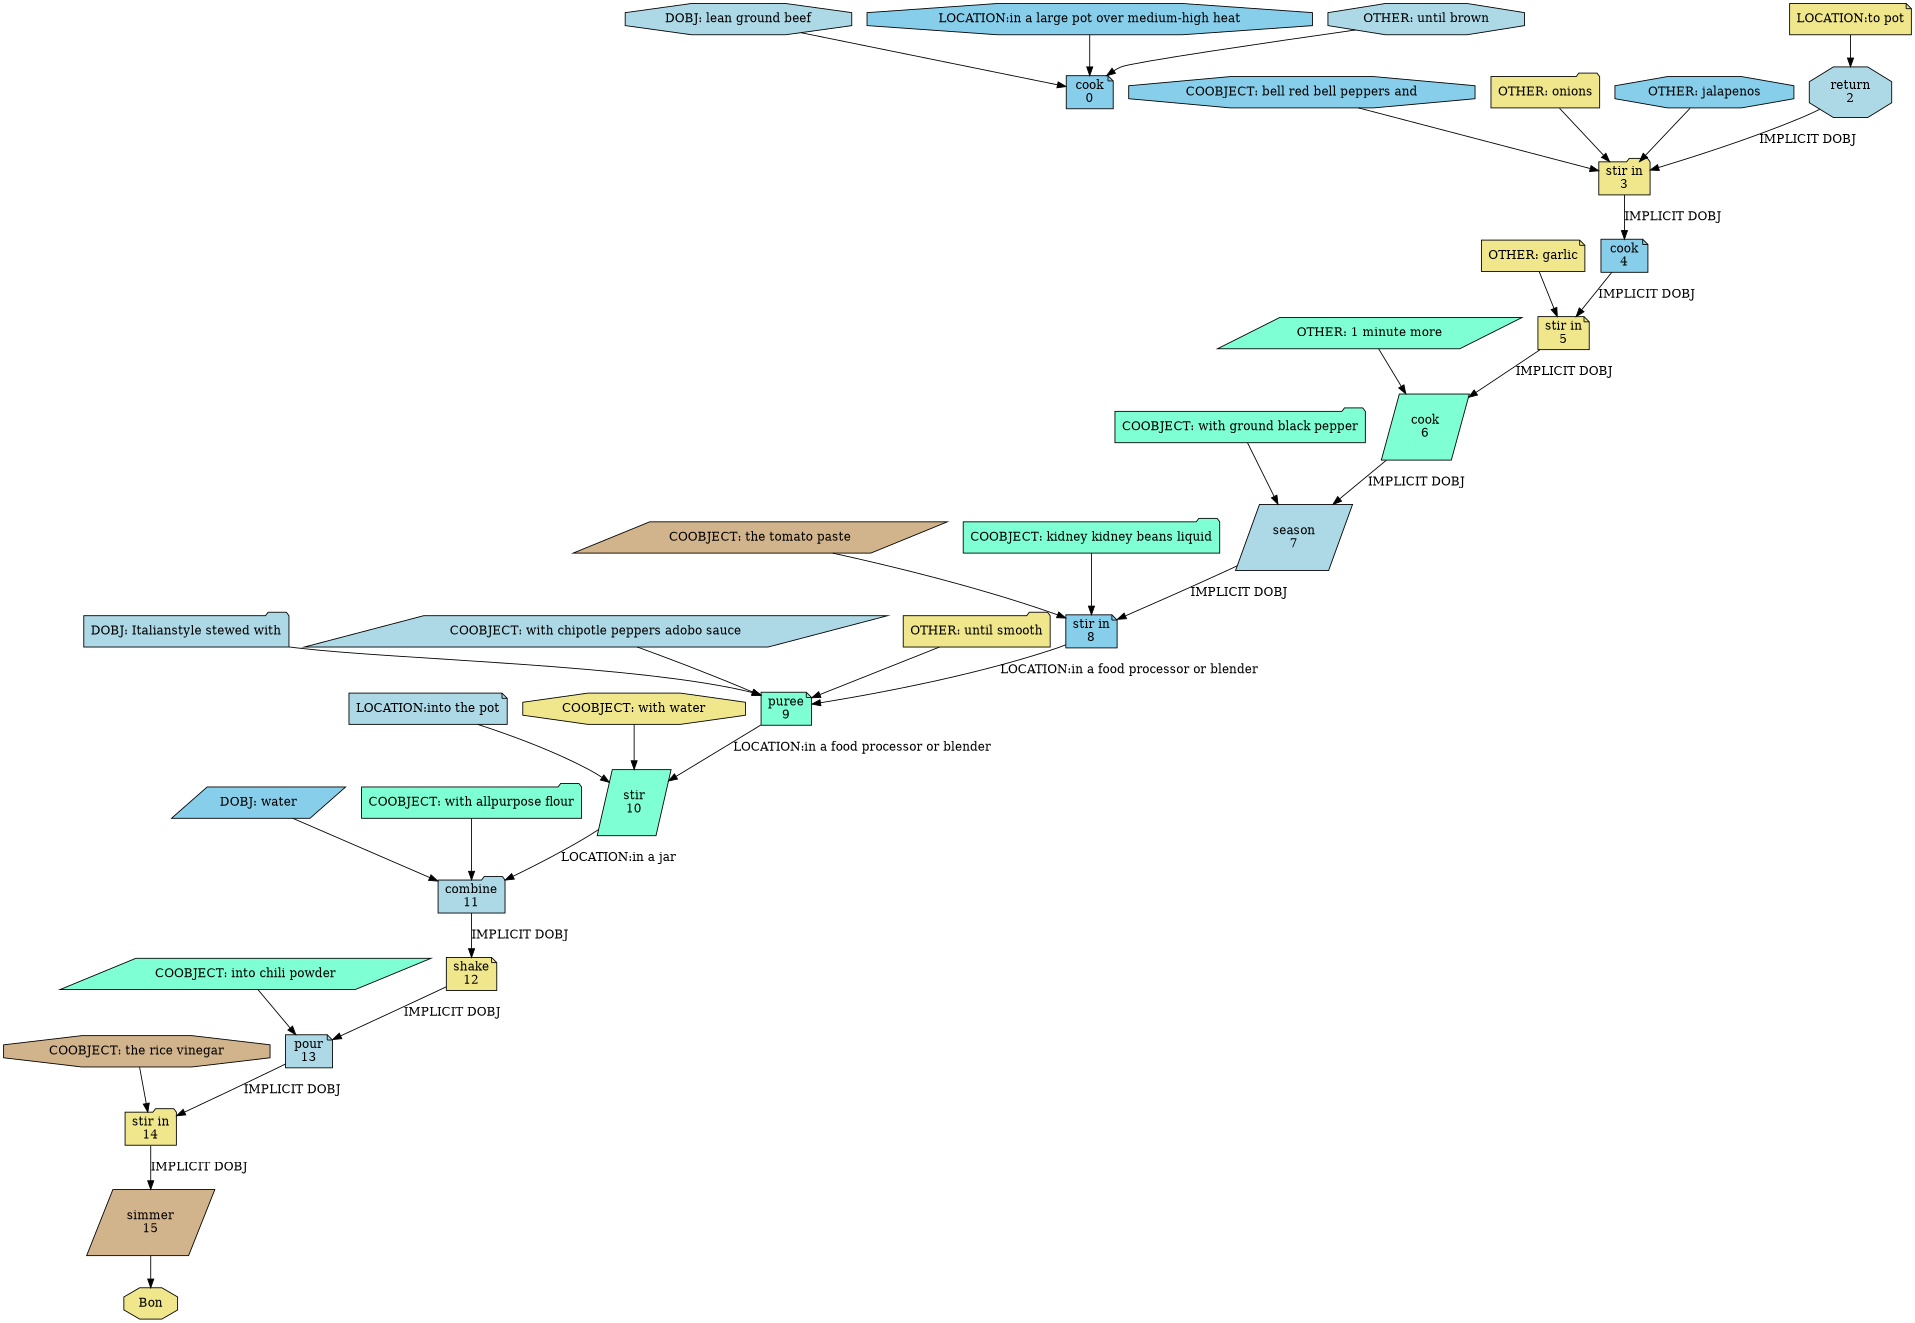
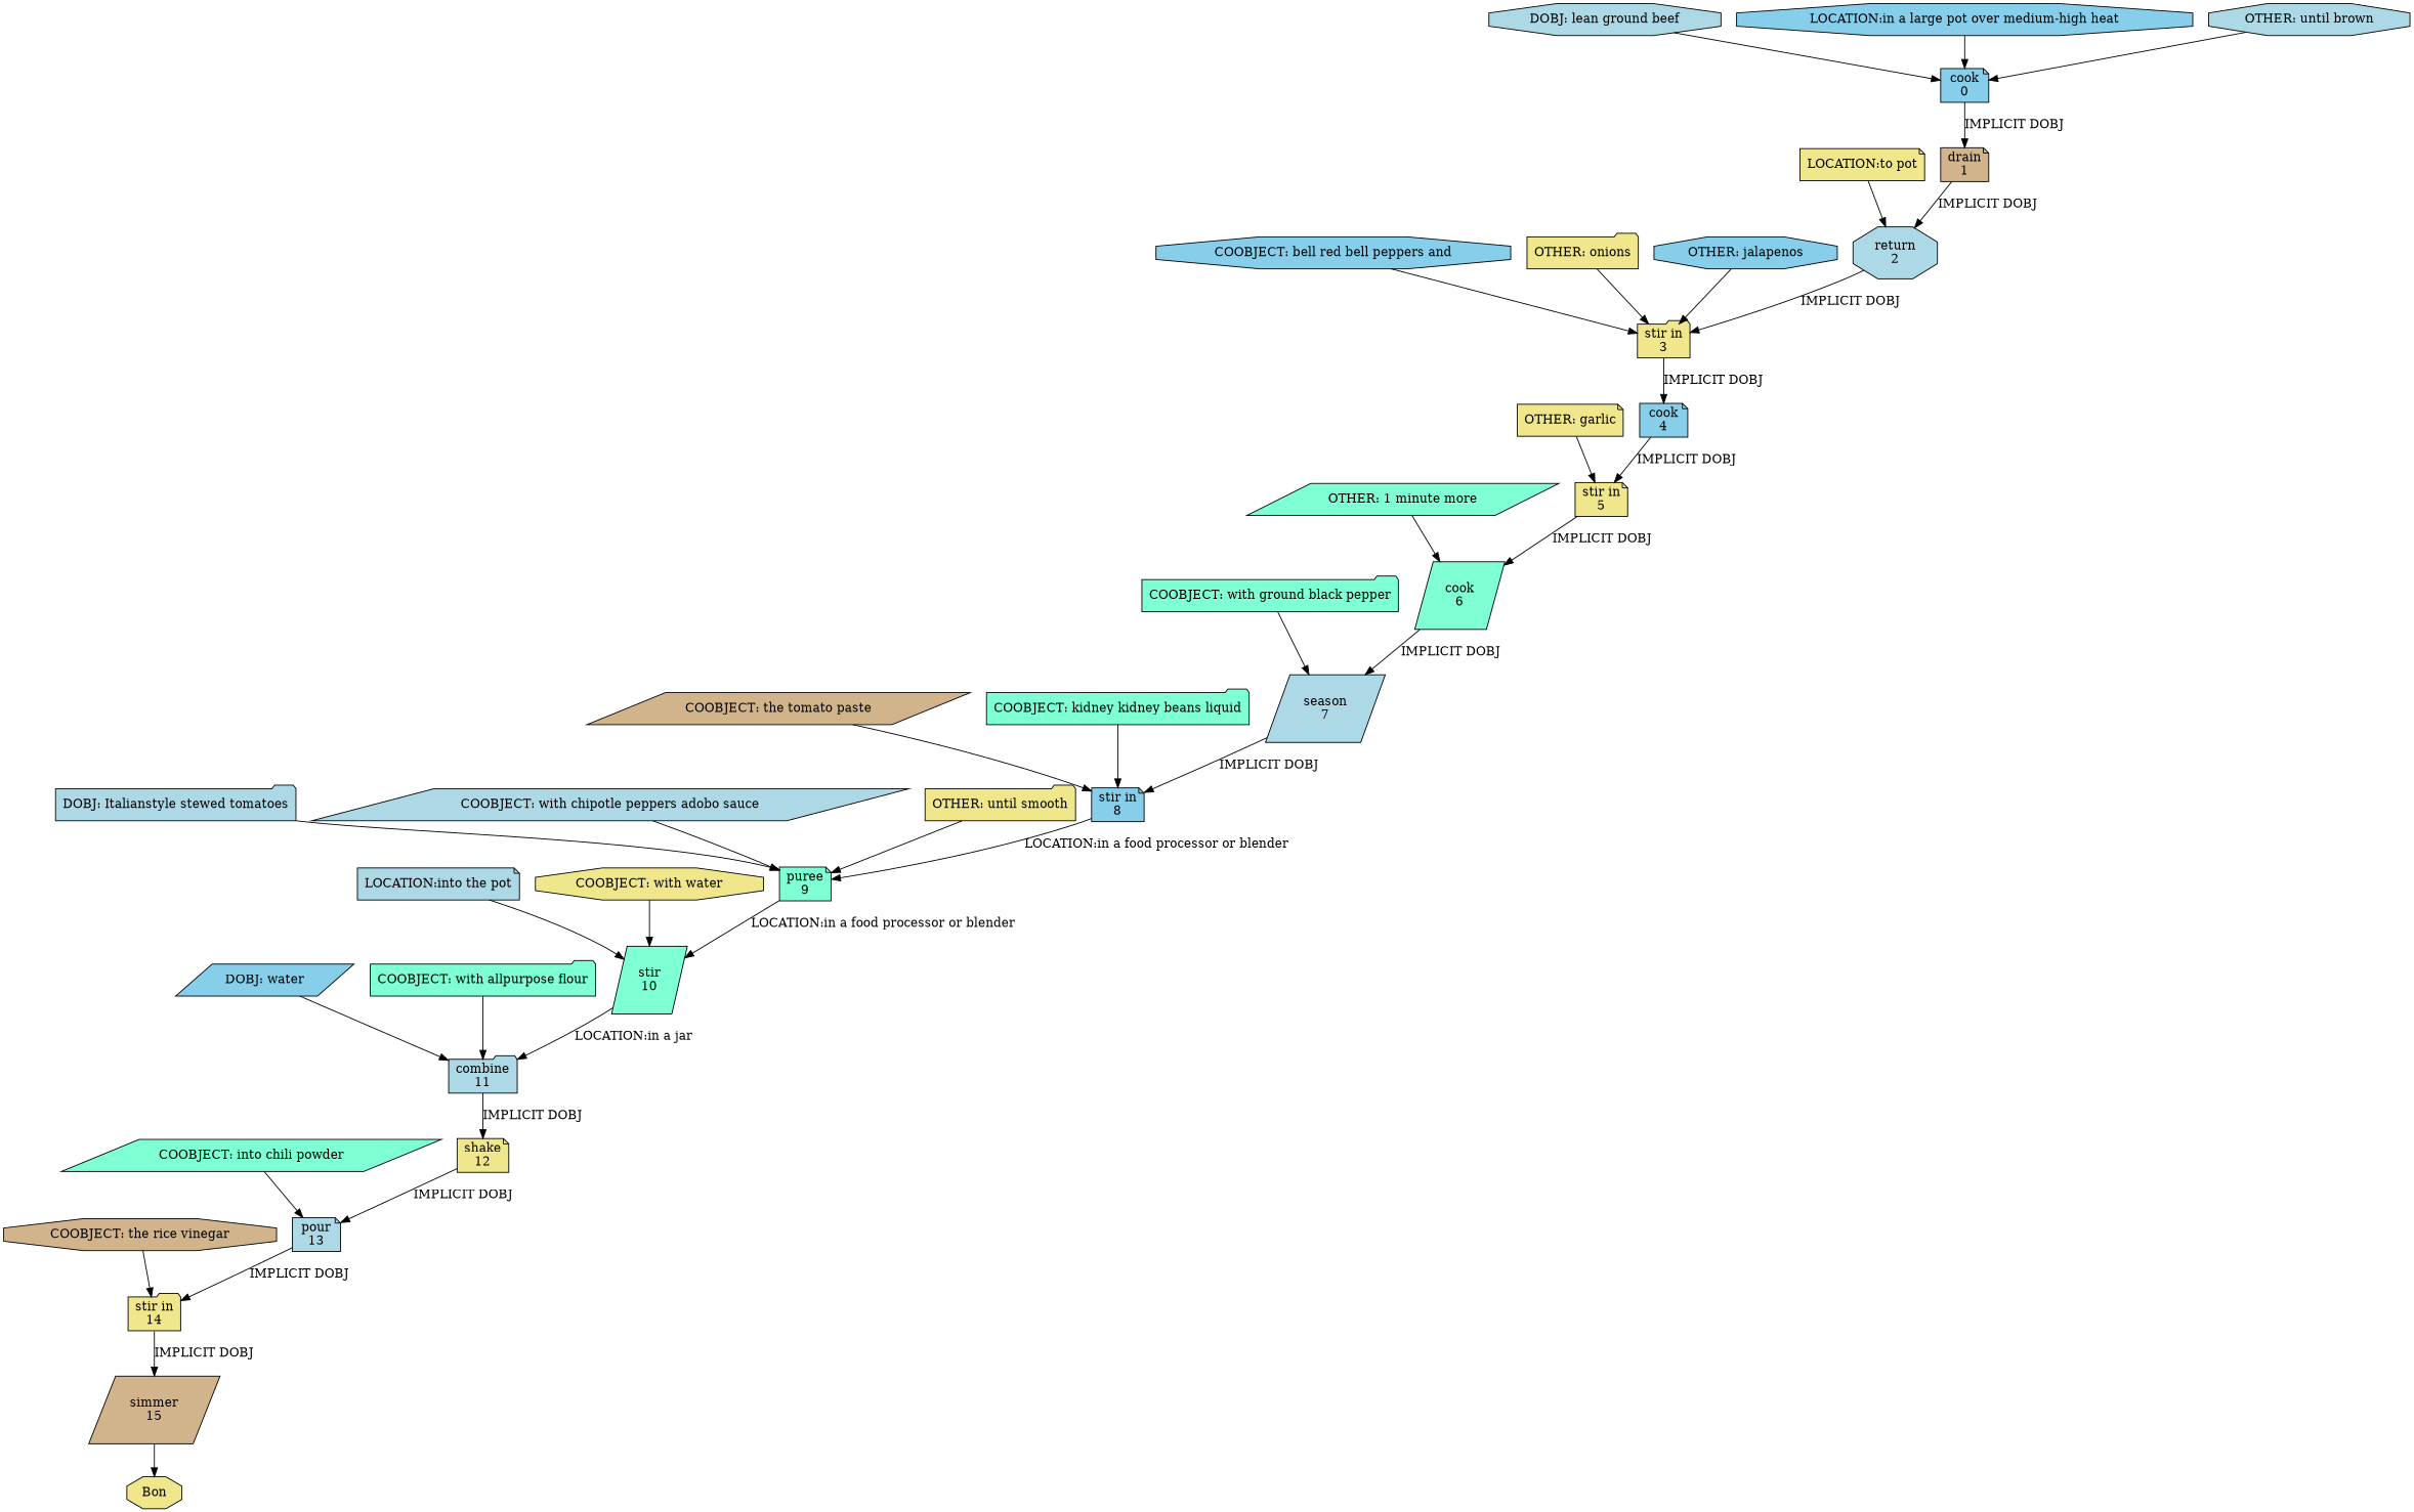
  digraph {
    node [fillcolor=khaki shape=note style=filled]
    n1 [fillcolor=skyblue label="cook\n0"]
+   n2 [fillcolor=tan label="drain\n1"]
    n3 [fillcolor=lightblue label="return\n2" shape=octagon]
    n4 [label="stir in\n3" shape=folder]
    n5 [fillcolor=skyblue label="cook\n4"]
    n6 [label="stir in\n5"]
    n7 [fillcolor=aquamarine label="cook\n6" shape=parallelogram]
    n8 [fillcolor=lightblue label="season\n7" shape=parallelogram]
    n9 [fillcolor=skyblue label="stir in\n8"]
    n10 [fillcolor=aquamarine label="puree\n9"]
    n11 [fillcolor=aquamarine label="stir\n10" shape=parallelogram]
    n12 [fillcolor=lightblue label="combine\n11" shape=folder]
    n13 [label="shake\n12"]
    n14 [fillcolor=lightblue label="pour\n13"]
    n15 [label="stir in\n14" shape=folder]
    n16 [fillcolor=tan label="simmer\n15" shape=parallelogram]
    n17 [label=Bon shape=octagon]
    n18 [fillcolor=lightblue label="DOBJ: lean ground beef" shape=octagon]
    n19 [fillcolor=skyblue label="LOCATION:in a large pot over medium-high heat" shape=octagon]
    n20 [fillcolor=lightblue label="OTHER: until brown" shape=octagon]
    n21 [label="LOCATION:to pot"]
    n22 [fillcolor=skyblue label="COOBJECT: bell red bell peppers and" shape=octagon]
    n23 [label="OTHER: onions" shape=folder]
    n24 [fillcolor=skyblue label="OTHER: jalapenos" shape=octagon]
    n25 [label="OTHER: garlic"]
    n26 [fillcolor=aquamarine label="OTHER: 1 minute more" shape=parallelogram]
    n27 [fillcolor=aquamarine label="COOBJECT: with ground black pepper" shape=folder]
    n28 [fillcolor=tan label="COOBJECT: the tomato paste" shape=parallelogram]
    n29 [fillcolor=aquamarine label="COOBJECT: kidney kidney beans liquid" shape=folder]
-   n30 [fillcolor=lightblue label="DOBJ: Italianstyle stewed with" shape=folder]
+   n30 [fillcolor=lightblue label="DOBJ: Italianstyle stewed tomatoes" shape=folder]
    n31 [fillcolor=lightblue label="COOBJECT: with chipotle peppers adobo sauce" shape=parallelogram]
    n32 [label="OTHER: until smooth" shape=folder]
    n33 [fillcolor=lightblue label="LOCATION:into the pot"]
    n34 [label="COOBJECT: with water" shape=octagon]
    n35 [fillcolor=skyblue label="DOBJ: water" shape=parallelogram]
    n36 [fillcolor=aquamarine label="COOBJECT: with allpurpose flour" shape=folder]
    n37 [fillcolor=aquamarine label="COOBJECT: into chili powder" shape=parallelogram]
    n38 [fillcolor=tan label="COOBJECT: the rice vinegar" shape=octagon]
+   n1 -> n2 [label="IMPLICIT DOBJ"]
+   n2 -> n3 [label="IMPLICIT DOBJ"]
    n3 -> n4 [label="IMPLICIT DOBJ"]
    n4 -> n5 [label="IMPLICIT DOBJ"]
    n5 -> n6 [label="IMPLICIT DOBJ"]
    n6 -> n7 [label="IMPLICIT DOBJ"]
    n7 -> n8 [label="IMPLICIT DOBJ"]
    n8 -> n9 [label="IMPLICIT DOBJ"]
    n9 -> n10 [label="LOCATION:in a food processor or blender"]
    n10 -> n11 [label="LOCATION:in a food processor or blender"]
    n11 -> n12 [label="LOCATION:in a jar"]
    n12 -> n13 [label="IMPLICIT DOBJ"]
    n13 -> n14 [label="IMPLICIT DOBJ"]
    n14 -> n15 [label="IMPLICIT DOBJ"]
    n15 -> n16 [label="IMPLICIT DOBJ"]
    n16 -> n17
    n18 -> n1
    n19 -> n1
    n20 -> n1
    n21 -> n3
    n22 -> n4
    n23 -> n4
    n24 -> n4
    n25 -> n6
    n26 -> n7
    n27 -> n8
    n28 -> n9
    n29 -> n9
    n30 -> n10
    n31 -> n10
    n32 -> n10
    n33 -> n11
    n34 -> n11
    n35 -> n12
    n36 -> n12
    n37 -> n14
    n38 -> n15
  }
